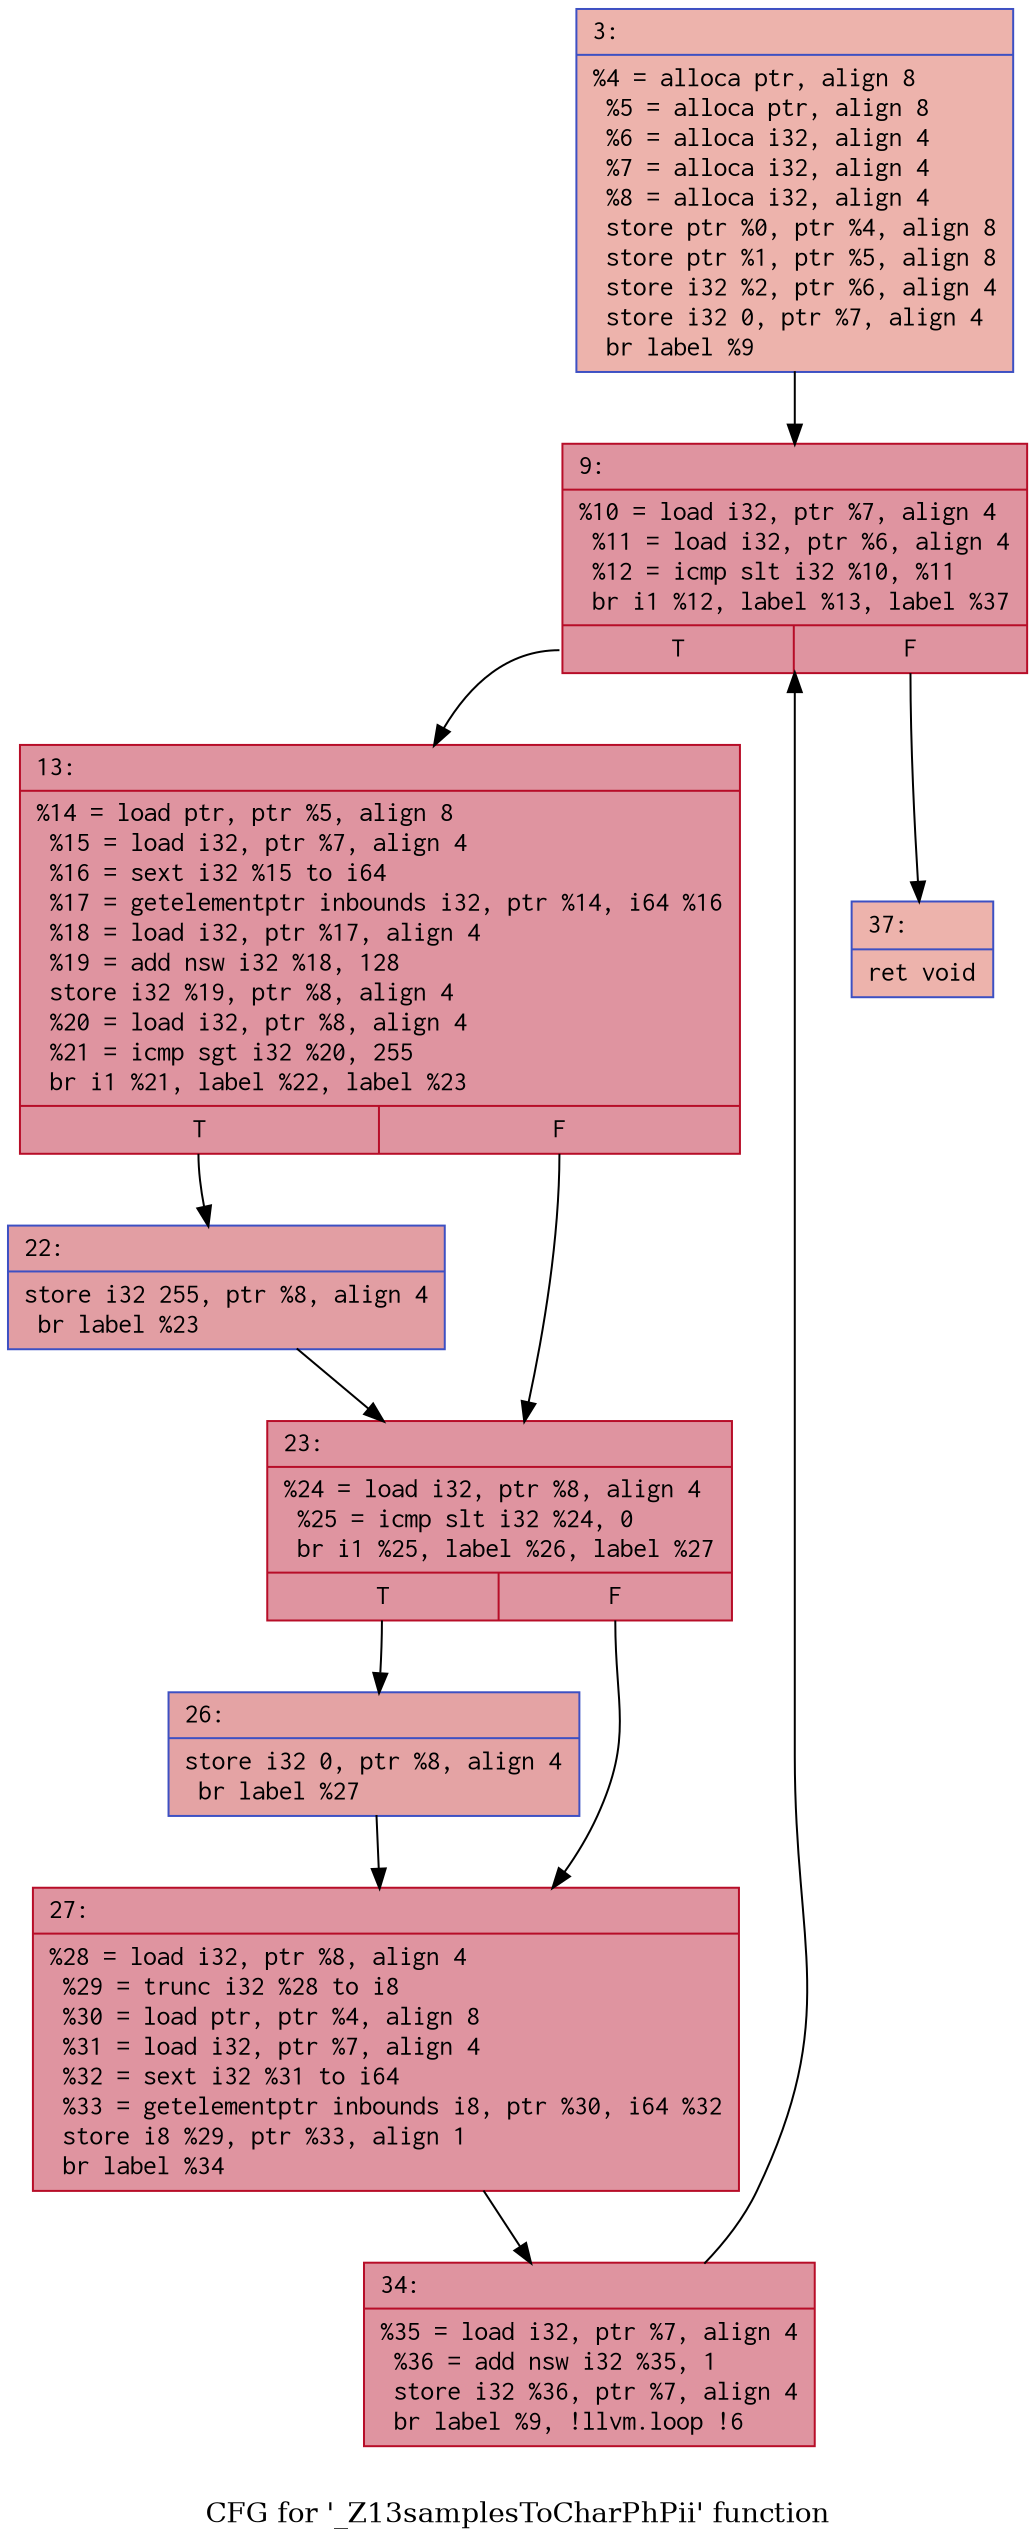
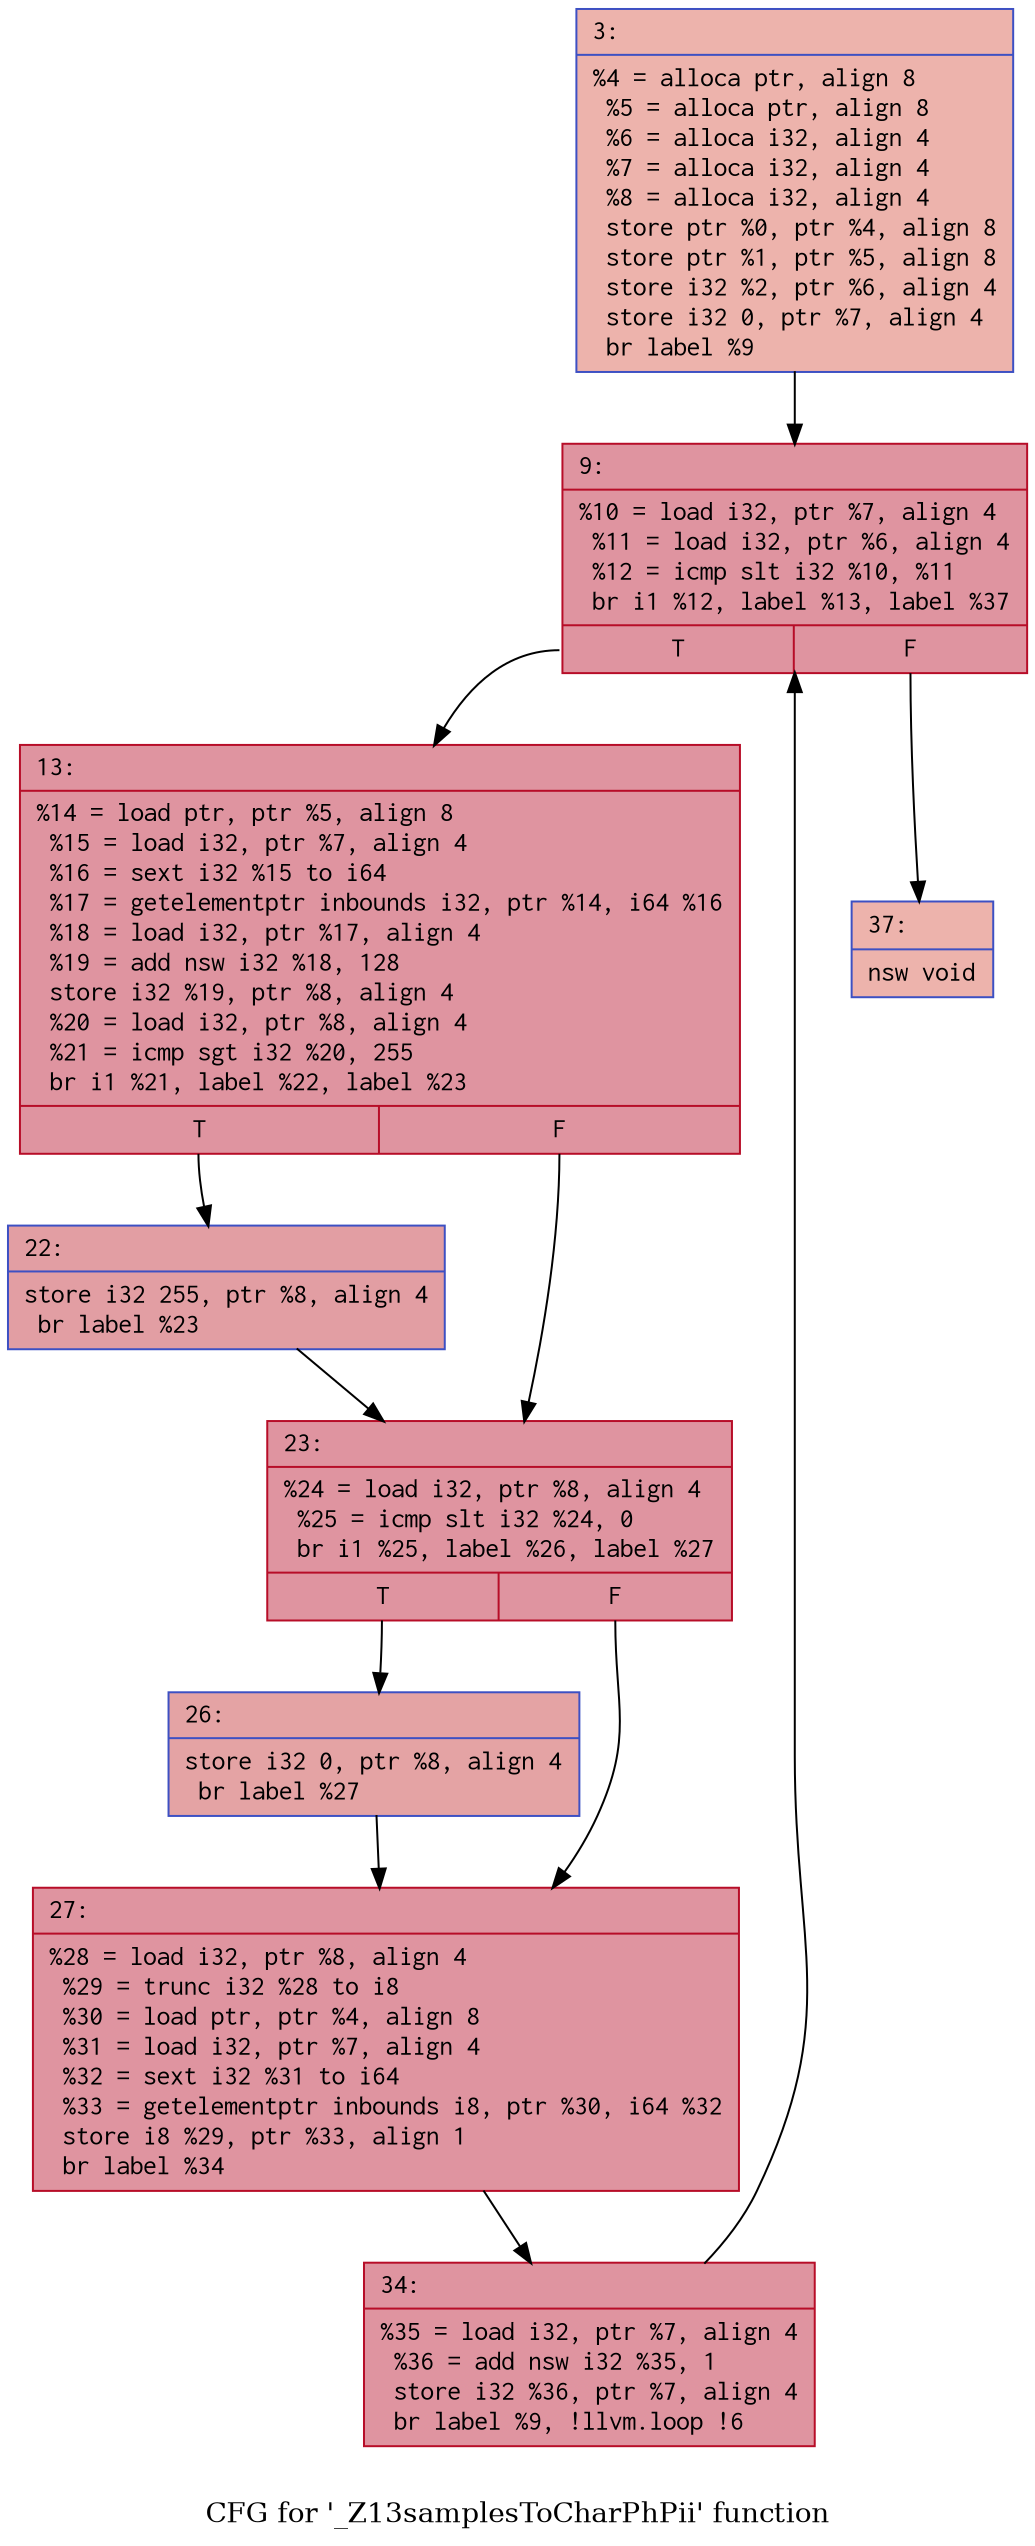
  digraph {
    label="CFG for '_Z13samplesToCharPhPii' function"
    node [color="#b70d28ff" fillcolor="#b70d2870" fontname=Courier shape=record style=filled]
    n1 [color="#3d50c3ff" fillcolor="#d6524470" label="{3:\l|  %4 = alloca ptr, align 8\l  %5 = alloca ptr, align 8\l  %6 = alloca i32, align 4\l  %7 = alloca i32, align 4\l  %8 = alloca i32, align 4\l  store ptr %0, ptr %4, align 8\l  store ptr %1, ptr %5, align 8\l  store i32 %2, ptr %6, align 4\l  store i32 0, ptr %7, align 4\l  br label %9\l}"]
    n2 [label="{9:\l|  %10 = load i32, ptr %7, align 4\l  %11 = load i32, ptr %6, align 4\l  %12 = icmp slt i32 %10, %11\l  br i1 %12, label %13, label %37\l|{<s0>T|<s1>F}}"]
    n3 [label="{13:\l|  %14 = load ptr, ptr %5, align 8\l  %15 = load i32, ptr %7, align 4\l  %16 = sext i32 %15 to i64\l  %17 = getelementptr inbounds i32, ptr %14, i64 %16\l  %18 = load i32, ptr %17, align 4\l  %19 = add nsw i32 %18, 128\l  store i32 %19, ptr %8, align 4\l  %20 = load i32, ptr %8, align 4\l  %21 = icmp sgt i32 %20, 255\l  br i1 %21, label %22, label %23\l|{<s0>T|<s1>F}}"]
-   n4 [color="#3d50c3ff" fillcolor="#d6524470" label="{37:\l|  ret void\l}"]
+   n4 [color="#3d50c3ff" fillcolor="#d6524470" label="{37:\l|  nsw void\l}"]
    n5 [color="#3d50c3ff" fillcolor="#be242e70" label="{22:\l|  store i32 255, ptr %8, align 4\l  br label %23\l}"]
    n6 [label="{23:\l|  %24 = load i32, ptr %8, align 4\l  %25 = icmp slt i32 %24, 0\l  br i1 %25, label %26, label %27\l|{<s0>T|<s1>F}}"]
    n7 [color="#3d50c3ff" fillcolor="#c32e3170" label="{26:\l|  store i32 0, ptr %8, align 4\l  br label %27\l}"]
    n8 [label="{27:\l|  %28 = load i32, ptr %8, align 4\l  %29 = trunc i32 %28 to i8\l  %30 = load ptr, ptr %4, align 8\l  %31 = load i32, ptr %7, align 4\l  %32 = sext i32 %31 to i64\l  %33 = getelementptr inbounds i8, ptr %30, i64 %32\l  store i8 %29, ptr %33, align 1\l  br label %34\l}"]
    n9 [label="{34:\l|  %35 = load i32, ptr %7, align 4\l  %36 = add nsw i32 %35, 1\l  store i32 %36, ptr %7, align 4\l  br label %9, !llvm.loop !6\l}"]
    n1 -> n2
    n2 -> n3 [tailport=s0]
    n2 -> n4 [tailport=s1]
    n3 -> n5 [tailport=s0]
    n3 -> n6 [tailport=s1]
    n5 -> n6
    n6 -> n7 [tailport=s0]
    n6 -> n8 [tailport=s1]
    n7 -> n8
    n8 -> n9
    n9 -> n2
  }
